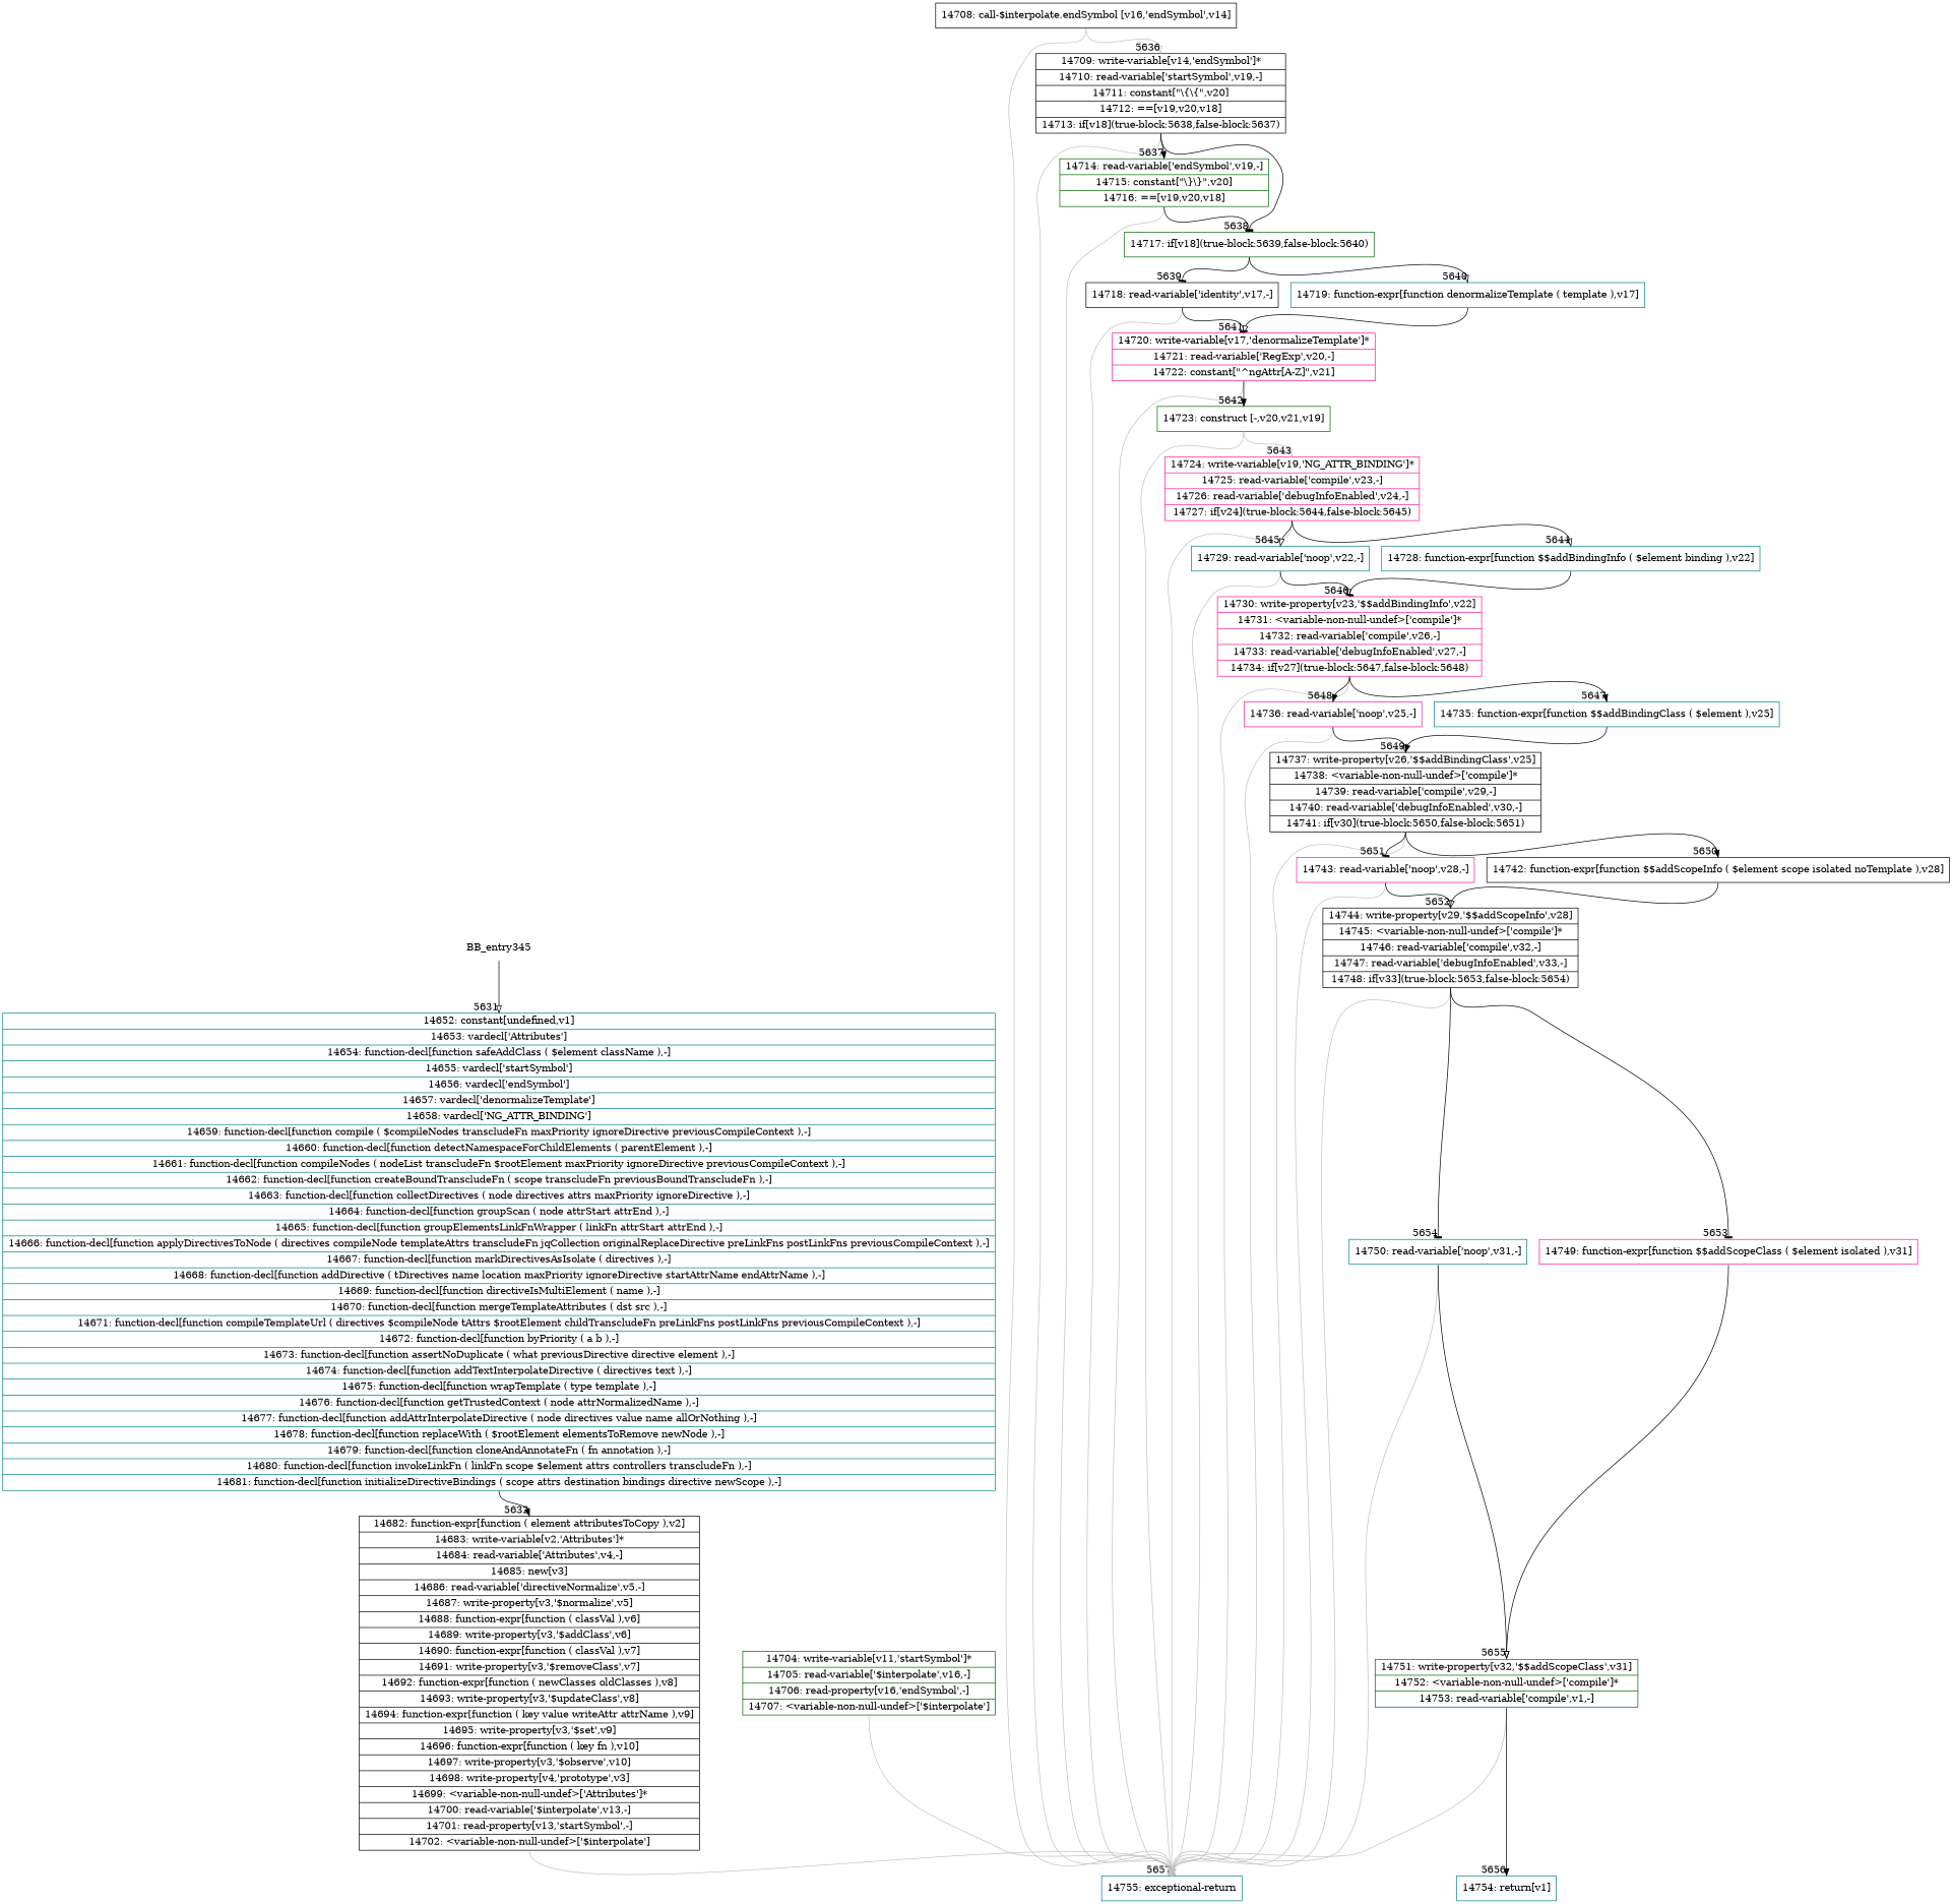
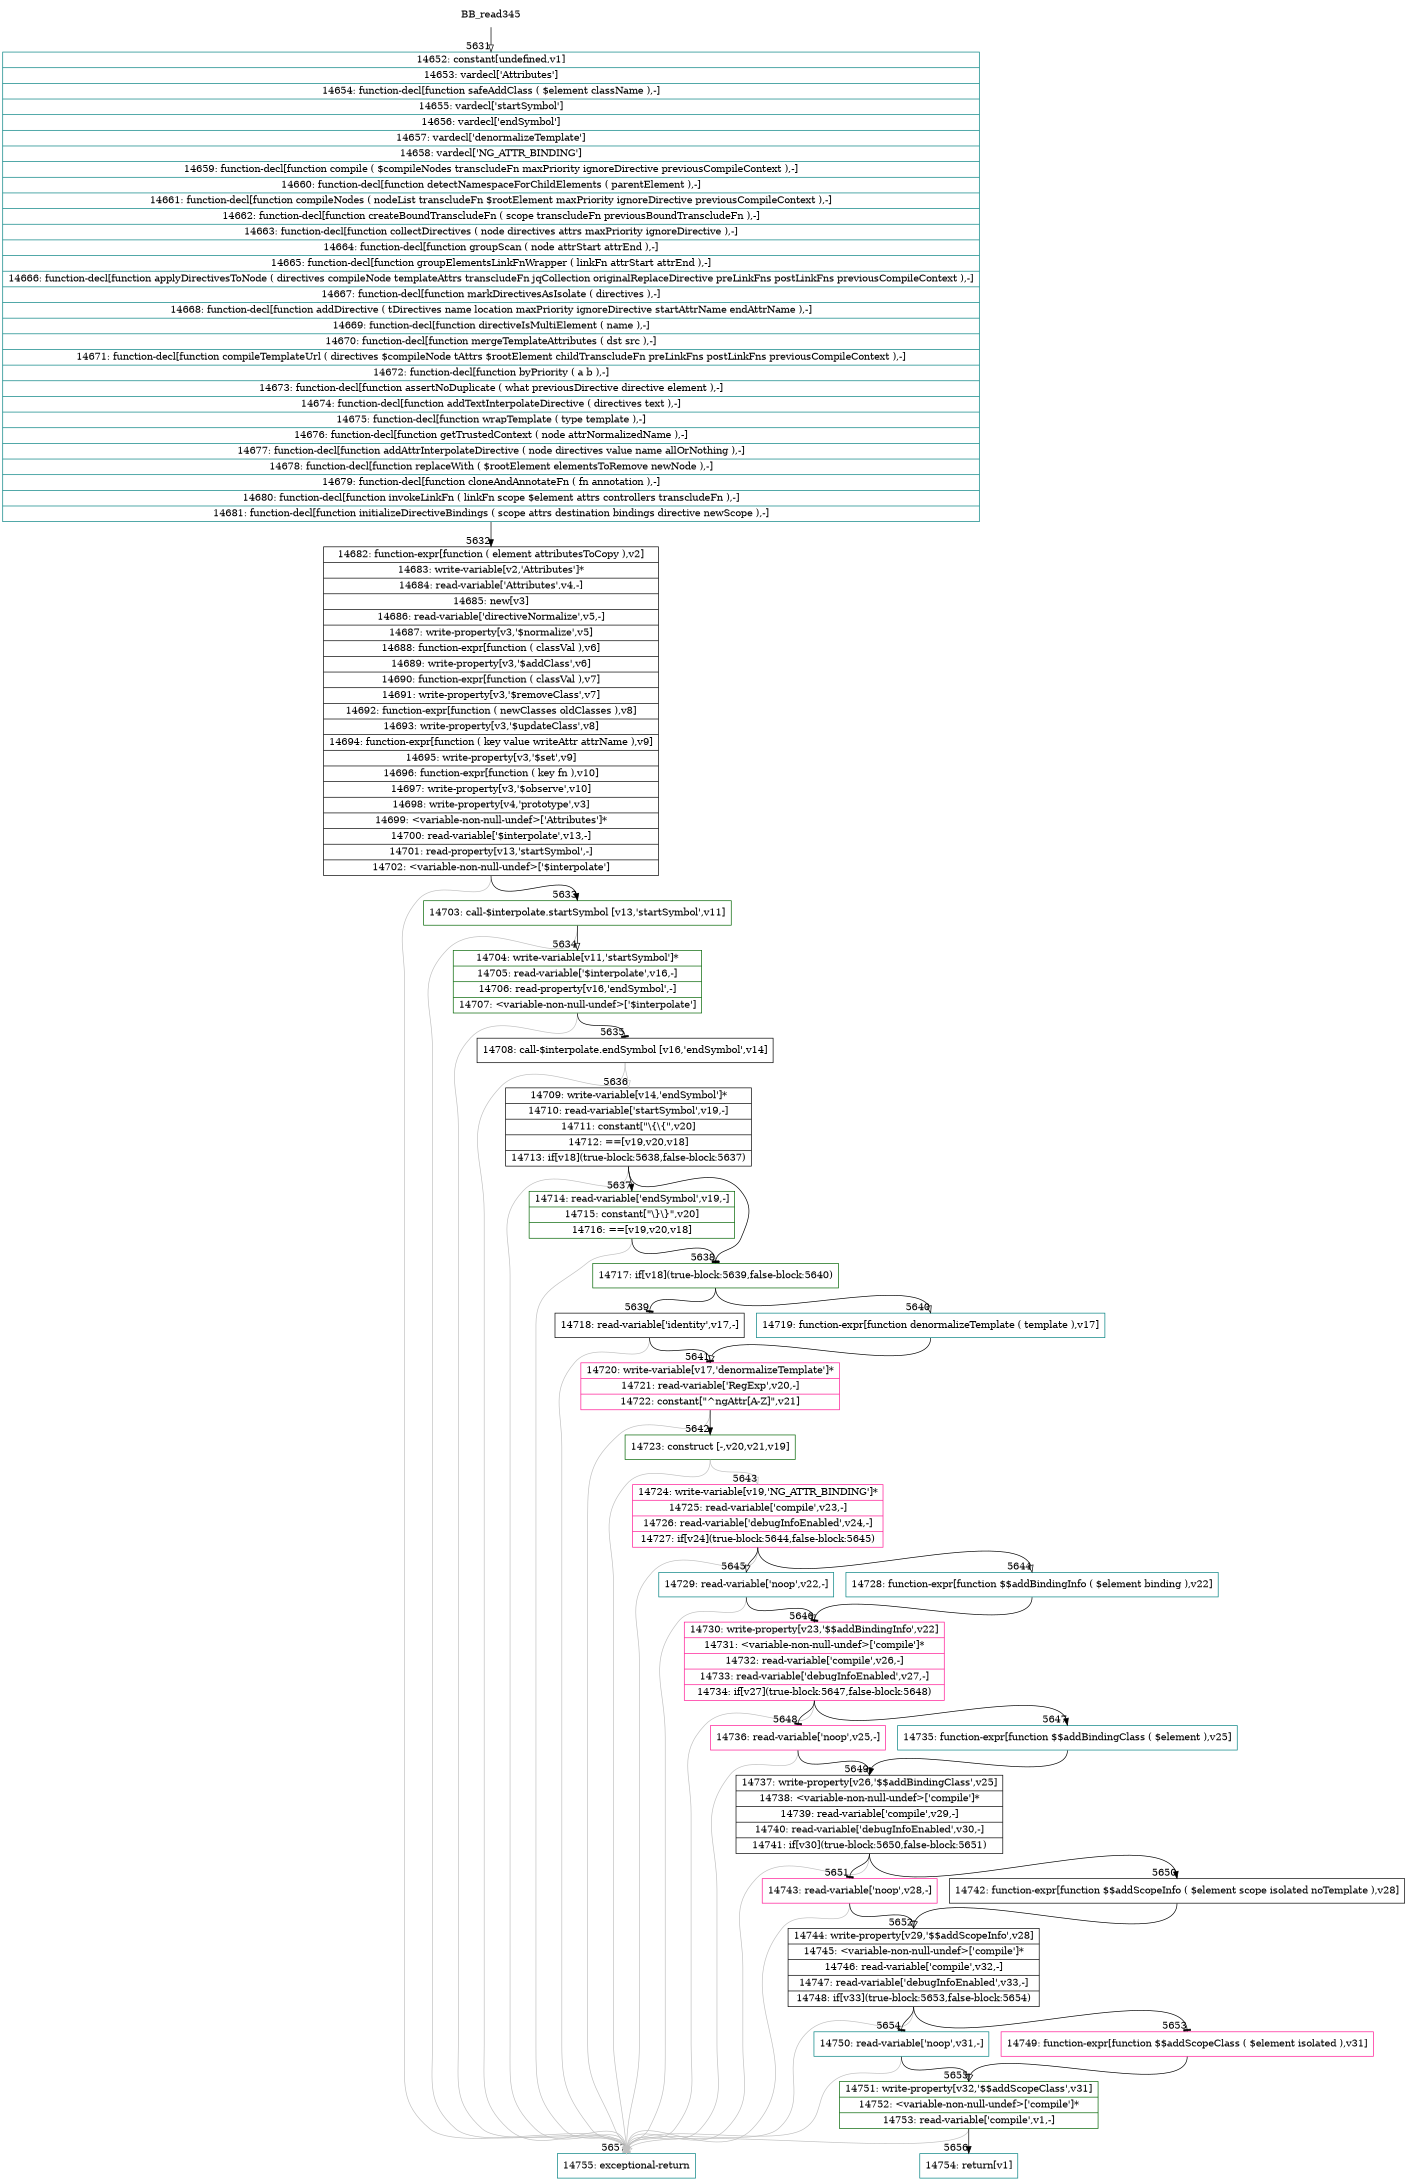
  digraph {
    rankdir=TD
    node [color=teal shape=record]
    edge [arrowhead=onormal headport=n tailport=s]
-   BB_entry345 [color=darkgreen shape=none]
+   BB_entry345 [color=darkgreen shape=none label=BB_read345]
    n2 [label="{14652: constant[undefined,v1]|14653: vardecl['Attributes']|14654: function-decl[function safeAddClass ( $element className ),-]|14655: vardecl['startSymbol']|14656: vardecl['endSymbol']|14657: vardecl['denormalizeTemplate']|14658: vardecl['NG_ATTR_BINDING']|14659: function-decl[function compile ( $compileNodes transcludeFn maxPriority ignoreDirective previousCompileContext ),-]|14660: function-decl[function detectNamespaceForChildElements ( parentElement ),-]|14661: function-decl[function compileNodes ( nodeList transcludeFn $rootElement maxPriority ignoreDirective previousCompileContext ),-]|14662: function-decl[function createBoundTranscludeFn ( scope transcludeFn previousBoundTranscludeFn ),-]|14663: function-decl[function collectDirectives ( node directives attrs maxPriority ignoreDirective ),-]|14664: function-decl[function groupScan ( node attrStart attrEnd ),-]|14665: function-decl[function groupElementsLinkFnWrapper ( linkFn attrStart attrEnd ),-]|14666: function-decl[function applyDirectivesToNode ( directives compileNode templateAttrs transcludeFn jqCollection originalReplaceDirective preLinkFns postLinkFns previousCompileContext ),-]|14667: function-decl[function markDirectivesAsIsolate ( directives ),-]|14668: function-decl[function addDirective ( tDirectives name location maxPriority ignoreDirective startAttrName endAttrName ),-]|14669: function-decl[function directiveIsMultiElement ( name ),-]|14670: function-decl[function mergeTemplateAttributes ( dst src ),-]|14671: function-decl[function compileTemplateUrl ( directives $compileNode tAttrs $rootElement childTranscludeFn preLinkFns postLinkFns previousCompileContext ),-]|14672: function-decl[function byPriority ( a b ),-]|14673: function-decl[function assertNoDuplicate ( what previousDirective directive element ),-]|14674: function-decl[function addTextInterpolateDirective ( directives text ),-]|14675: function-decl[function wrapTemplate ( type template ),-]|14676: function-decl[function getTrustedContext ( node attrNormalizedName ),-]|14677: function-decl[function addAttrInterpolateDirective ( node directives value name allOrNothing ),-]|14678: function-decl[function replaceWith ( $rootElement elementsToRemove newNode ),-]|14679: function-decl[function cloneAndAnnotateFn ( fn annotation ),-]|14680: function-decl[function invokeLinkFn ( linkFn scope $element attrs controllers transcludeFn ),-]|14681: function-decl[function initializeDirectiveBindings ( scope attrs destination bindings directive newScope ),-]}"]
    n3 [color=black label="{14682: function-expr[function ( element attributesToCopy ),v2]|14683: write-variable[v2,'Attributes']*|14684: read-variable['Attributes',v4,-]|14685: new[v3]|14686: read-variable['directiveNormalize',v5,-]|14687: write-property[v3,'$normalize',v5]|14688: function-expr[function ( classVal ),v6]|14689: write-property[v3,'$addClass',v6]|14690: function-expr[function ( classVal ),v7]|14691: write-property[v3,'$removeClass',v7]|14692: function-expr[function ( newClasses oldClasses ),v8]|14693: write-property[v3,'$updateClass',v8]|14694: function-expr[function ( key value writeAttr attrName ),v9]|14695: write-property[v3,'$set',v9]|14696: function-expr[function ( key fn ),v10]|14697: write-property[v3,'$observe',v10]|14698: write-property[v4,'prototype',v3]|14699: \<variable-non-null-undef\>['Attributes']*|14700: read-variable['$interpolate',v13,-]|14701: read-property[v13,'startSymbol',-]|14702: \<variable-non-null-undef\>['$interpolate']}"]
+   n4 [color=darkgreen label="{14703: call-$interpolate.startSymbol [v13,'startSymbol',v11]}"]
    n5 [label="{14755: exceptional-return}"]
    n6 [color=darkgreen label="{14704: write-variable[v11,'startSymbol']*|14705: read-variable['$interpolate',v16,-]|14706: read-property[v16,'endSymbol',-]|14707: \<variable-non-null-undef\>['$interpolate']}"]
    n7 [color=black label="{14708: call-$interpolate.endSymbol [v16,'endSymbol',v14]}"]
    n8 [color=black label="{14709: write-variable[v14,'endSymbol']*|14710: read-variable['startSymbol',v19,-]|14711: constant[\"\\\{\\\{\",v20]|14712: ==[v19,v20,v18]|14713: if[v18](true-block:5638,false-block:5637)}"]
    n9 [color=darkgreen label="{14717: if[v18](true-block:5639,false-block:5640)}"]
    n10 [color=darkgreen label="{14714: read-variable['endSymbol',v19,-]|14715: constant[\"\\\}\\\}\",v20]|14716: ==[v19,v20,v18]}"]
    n11 [color=black label="{14718: read-variable['identity',v17,-]}"]
    n12 [label="{14719: function-expr[function denormalizeTemplate ( template ),v17]}"]
    n13 [color=deeppink label="{14720: write-variable[v17,'denormalizeTemplate']*|14721: read-variable['RegExp',v20,-]|14722: constant[\"^ngAttr[A-Z]\",v21]}"]
    n14 [color=darkgreen label="{14723: construct [-,v20,v21,v19]}"]
    n15 [color=deeppink label="{14724: write-variable[v19,'NG_ATTR_BINDING']*|14725: read-variable['compile',v23,-]|14726: read-variable['debugInfoEnabled',v24,-]|14727: if[v24](true-block:5644,false-block:5645)}"]
    n16 [label="{14728: function-expr[function $$addBindingInfo ( $element binding ),v22]}"]
    n17 [label="{14729: read-variable['noop',v22,-]}"]
    n18 [color=deeppink label="{14730: write-property[v23,'$$addBindingInfo',v22]|14731: \<variable-non-null-undef\>['compile']*|14732: read-variable['compile',v26,-]|14733: read-variable['debugInfoEnabled',v27,-]|14734: if[v27](true-block:5647,false-block:5648)}"]
    n19 [label="{14735: function-expr[function $$addBindingClass ( $element ),v25]}"]
    n20 [color=deeppink label="{14736: read-variable['noop',v25,-]}"]
    n21 [color=black label="{14737: write-property[v26,'$$addBindingClass',v25]|14738: \<variable-non-null-undef\>['compile']*|14739: read-variable['compile',v29,-]|14740: read-variable['debugInfoEnabled',v30,-]|14741: if[v30](true-block:5650,false-block:5651)}"]
    n22 [color=black label="{14742: function-expr[function $$addScopeInfo ( $element scope isolated noTemplate ),v28]}"]
    n23 [color=deeppink label="{14743: read-variable['noop',v28,-]}"]
    n24 [color=black label="{14744: write-property[v29,'$$addScopeInfo',v28]|14745: \<variable-non-null-undef\>['compile']*|14746: read-variable['compile',v32,-]|14747: read-variable['debugInfoEnabled',v33,-]|14748: if[v33](true-block:5653,false-block:5654)}"]
    n25 [color=deeppink label="{14749: function-expr[function $$addScopeClass ( $element isolated ),v31]}"]
    n26 [label="{14750: read-variable['noop',v31,-]}"]
    n27 [color=darkgreen label="{14751: write-property[v32,'$$addScopeClass',v31]|14752: \<variable-non-null-undef\>['compile']*|14753: read-variable['compile',v1,-]}"]
    n28 [label="{14754: return[v1]}"]
    BB_entry345 -> n2 [headlabel="    5631"]
    n2 -> n3 [arrowhead=normal headlabel="      5632"]
+   n3 -> n4 [arrowhead=normal headlabel="      5633"]
    n3 -> n5 [arrowhead=normal color=gray headlabel="      5657"]
+   n4 -> n5 [color=gray]
+   n4 -> n6 [headlabel="      5634"]
    n6 -> n5 [color=gray]
+   n6 -> n7 [arrowhead=tee headlabel="      5635"]
    n7 -> n5 [arrowhead=normal color=gray]
    n7 -> n8 [color=gray headlabel="      5636"]
    n8 -> n5 [color=gray]
    n8 -> n9 [arrowhead=tee headlabel="      5638"]
    n8 -> n10 [arrowhead=normal headlabel="      5637"]
    n9 -> n11 [arrowhead=tee headlabel="      5639"]
    n9 -> n12 [headlabel="      5640"]
    n10 -> n5 [color=gray]
    n10 -> n9 [arrowhead=tee]
    n11 -> n5 [arrowhead=normal color=gray]
    n11 -> n13 [arrowhead=tee headlabel="      5641"]
    n12 -> n13
    n13 -> n5 [color=gray]
    n13 -> n14 [arrowhead=normal headlabel="      5642"]
    n14 -> n5 [arrowhead=tee color=gray]
    n14 -> n15 [color=gray headlabel="      5643"]
    n15 -> n5 [color=gray]
    n15 -> n16 [headlabel="      5644"]
    n15 -> n17 [headlabel="      5645"]
    n16 -> n18 [arrowhead=tee headlabel="      5646"]
    n17 -> n5 [color=gray]
    n17 -> n18
    n18 -> n5 [arrowhead=tee color=gray]
    n18 -> n19 [arrowhead=normal headlabel="      5647"]
-   n18 -> n20 [arrowhead=normal headlabel="      5648"]
+   n18 -> n20 [arrowhead=tee headlabel="      5648"]
    n19 -> n21 [arrowhead=normal headlabel="      5649"]
    n20 -> n5 [color=gray]
    n20 -> n21
    n21 -> n5 [arrowhead=tee color=gray]
    n21 -> n22 [arrowhead=normal headlabel="      5650"]
    n21 -> n23 [arrowhead=tee headlabel="      5651"]
    n22 -> n24 [headlabel="      5652"]
    n23 -> n5 [arrowhead=tee color=gray]
    n23 -> n24
    n24 -> n5 [arrowhead=normal color=gray]
    n24 -> n25 [arrowhead=tee headlabel="      5653"]
    n24 -> n26 [arrowhead=tee headlabel="      5654"]
    n25 -> n27 [headlabel="      5655"]
    n26 -> n5 [color=gray]
    n26 -> n27
    n27 -> n5 [color=gray]
    n27 -> n28 [arrowhead=normal headlabel="      5656"]
  }
